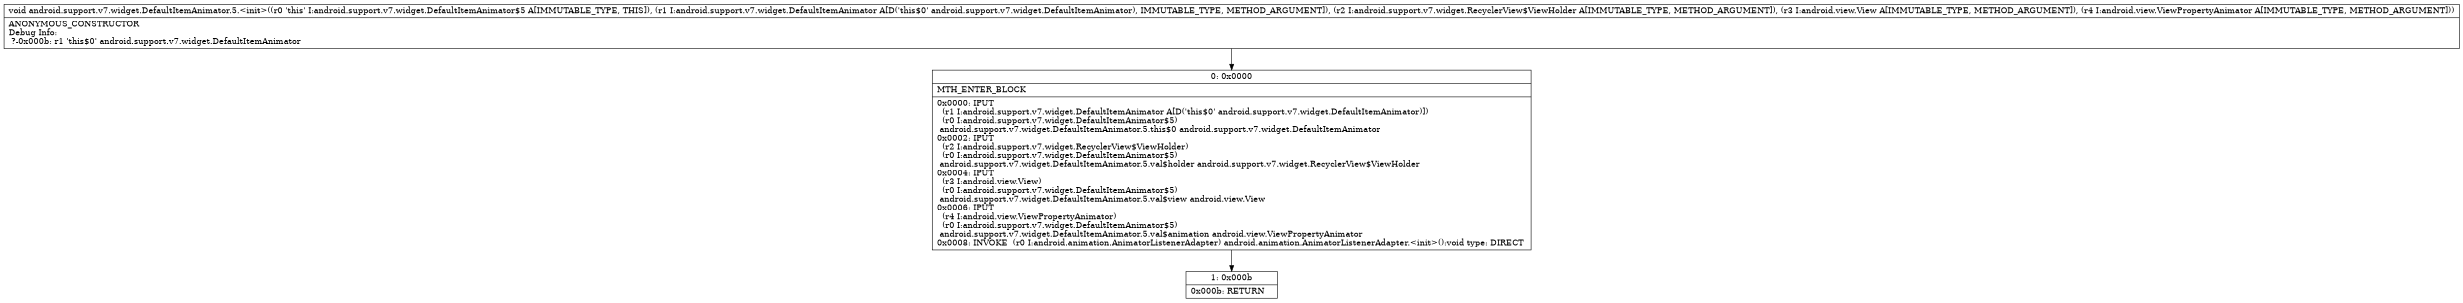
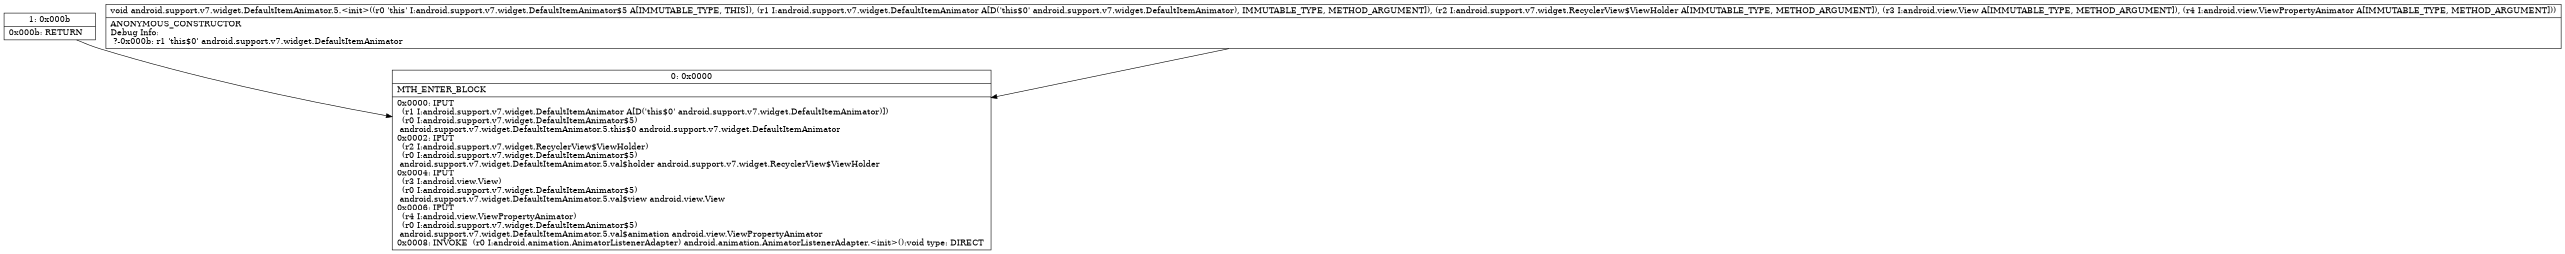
  digraph {
    node [shape=record]
    n1 [label="{0\:\ 0x0000|MTH_ENTER_BLOCK\l|0x0000: IPUT  \l  (r1 I:android.support.v7.widget.DefaultItemAnimator A[D('this$0' android.support.v7.widget.DefaultItemAnimator)])\l  (r0 I:android.support.v7.widget.DefaultItemAnimator$5)\l android.support.v7.widget.DefaultItemAnimator.5.this$0 android.support.v7.widget.DefaultItemAnimator \l0x0002: IPUT  \l  (r2 I:android.support.v7.widget.RecyclerView$ViewHolder)\l  (r0 I:android.support.v7.widget.DefaultItemAnimator$5)\l android.support.v7.widget.DefaultItemAnimator.5.val$holder android.support.v7.widget.RecyclerView$ViewHolder \l0x0004: IPUT  \l  (r3 I:android.view.View)\l  (r0 I:android.support.v7.widget.DefaultItemAnimator$5)\l android.support.v7.widget.DefaultItemAnimator.5.val$view android.view.View \l0x0006: IPUT  \l  (r4 I:android.view.ViewPropertyAnimator)\l  (r0 I:android.support.v7.widget.DefaultItemAnimator$5)\l android.support.v7.widget.DefaultItemAnimator.5.val$animation android.view.ViewPropertyAnimator \l0x0008: INVOKE  (r0 I:android.animation.AnimatorListenerAdapter) android.animation.AnimatorListenerAdapter.\<init\>():void type: DIRECT \l}"]
    n2 [label="{1\:\ 0x000b|0x000b: RETURN   \l}"]
    n3 [label="{void android.support.v7.widget.DefaultItemAnimator.5.\<init\>((r0 'this' I:android.support.v7.widget.DefaultItemAnimator$5 A[IMMUTABLE_TYPE, THIS]), (r1 I:android.support.v7.widget.DefaultItemAnimator A[D('this$0' android.support.v7.widget.DefaultItemAnimator), IMMUTABLE_TYPE, METHOD_ARGUMENT]), (r2 I:android.support.v7.widget.RecyclerView$ViewHolder A[IMMUTABLE_TYPE, METHOD_ARGUMENT]), (r3 I:android.view.View A[IMMUTABLE_TYPE, METHOD_ARGUMENT]), (r4 I:android.view.ViewPropertyAnimator A[IMMUTABLE_TYPE, METHOD_ARGUMENT]))  | ANONYMOUS_CONSTRUCTOR\lDebug Info:\l  ?\-0x000b: r1 'this$0' android.support.v7.widget.DefaultItemAnimator\l}"]
-   n1 -> n2
+   n2 -> n1
    n3 -> n1
  }
